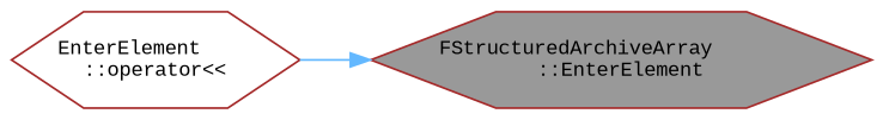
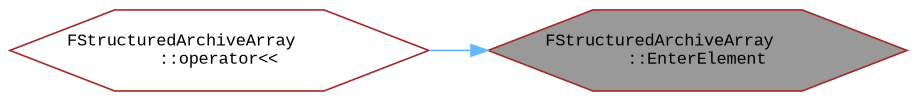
  digraph {
    rankdir=RL
    fontname="Liberation Mono"
    node [color=brown fontname="Liberation Mono" fontsize=10 shape=hexagon style=filled]
    n1 [fillcolor=grey60 fontcolor=black height=0.2 label="FStructuredArchiveArray\l::EnterElement" width=0.4]
-   n2 [fillcolor=white height=0.2 label="EnterElement\l::operator\<\<" width=0.4]
+   n2 [fillcolor=white height=0.2 label="FStructuredArchiveArray\l::operator\<\<" width=0.4]
    n1 -> n2 [color=steelblue1 dir=back fontname="Liberation Mono" fontsize=10 labelfontname=Helvetica labelfontsize=10 style=solid]
  }
